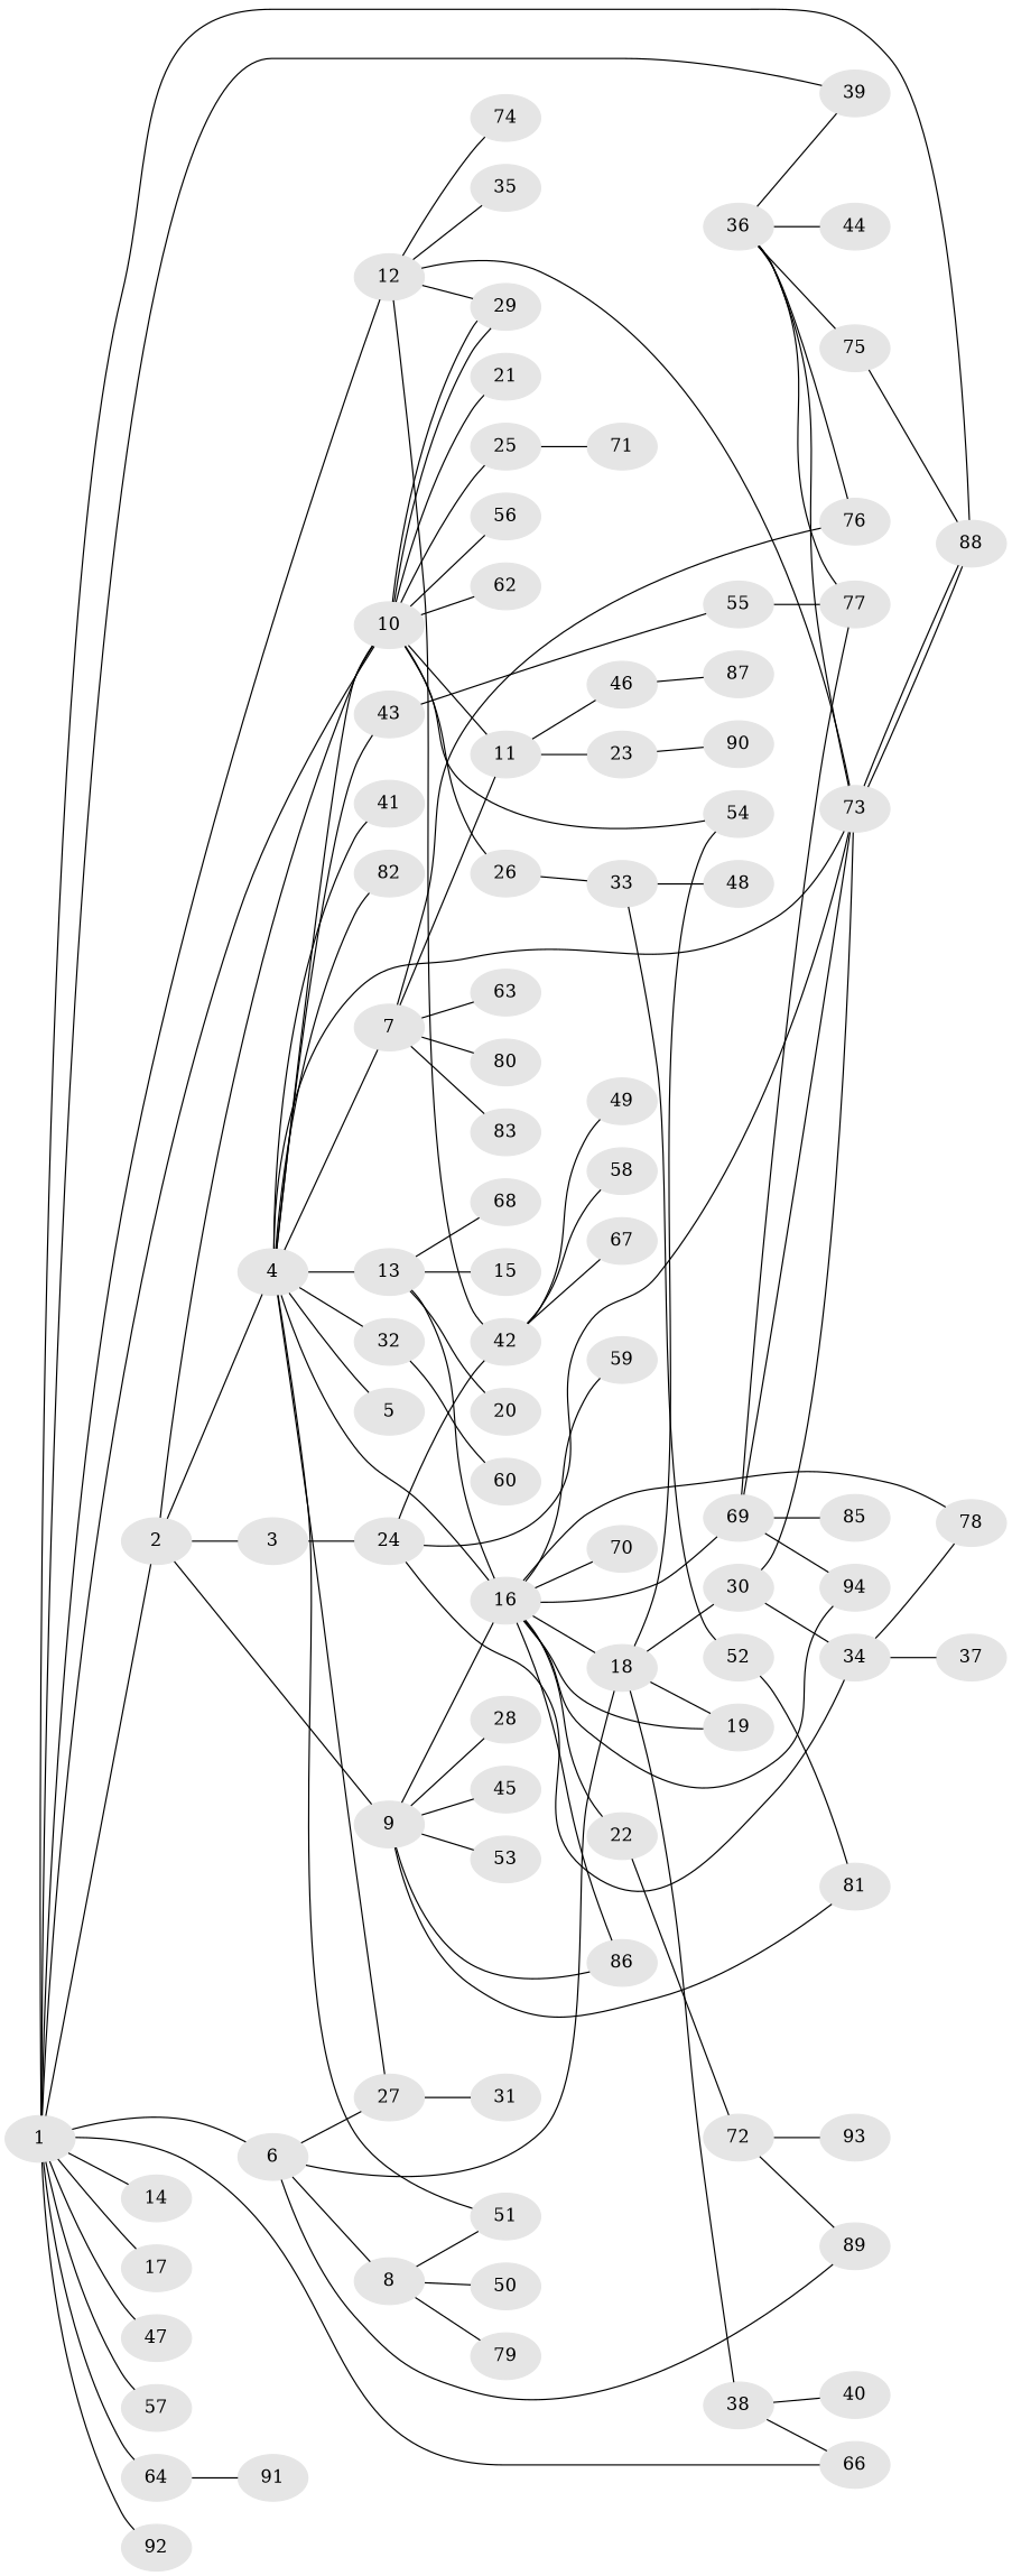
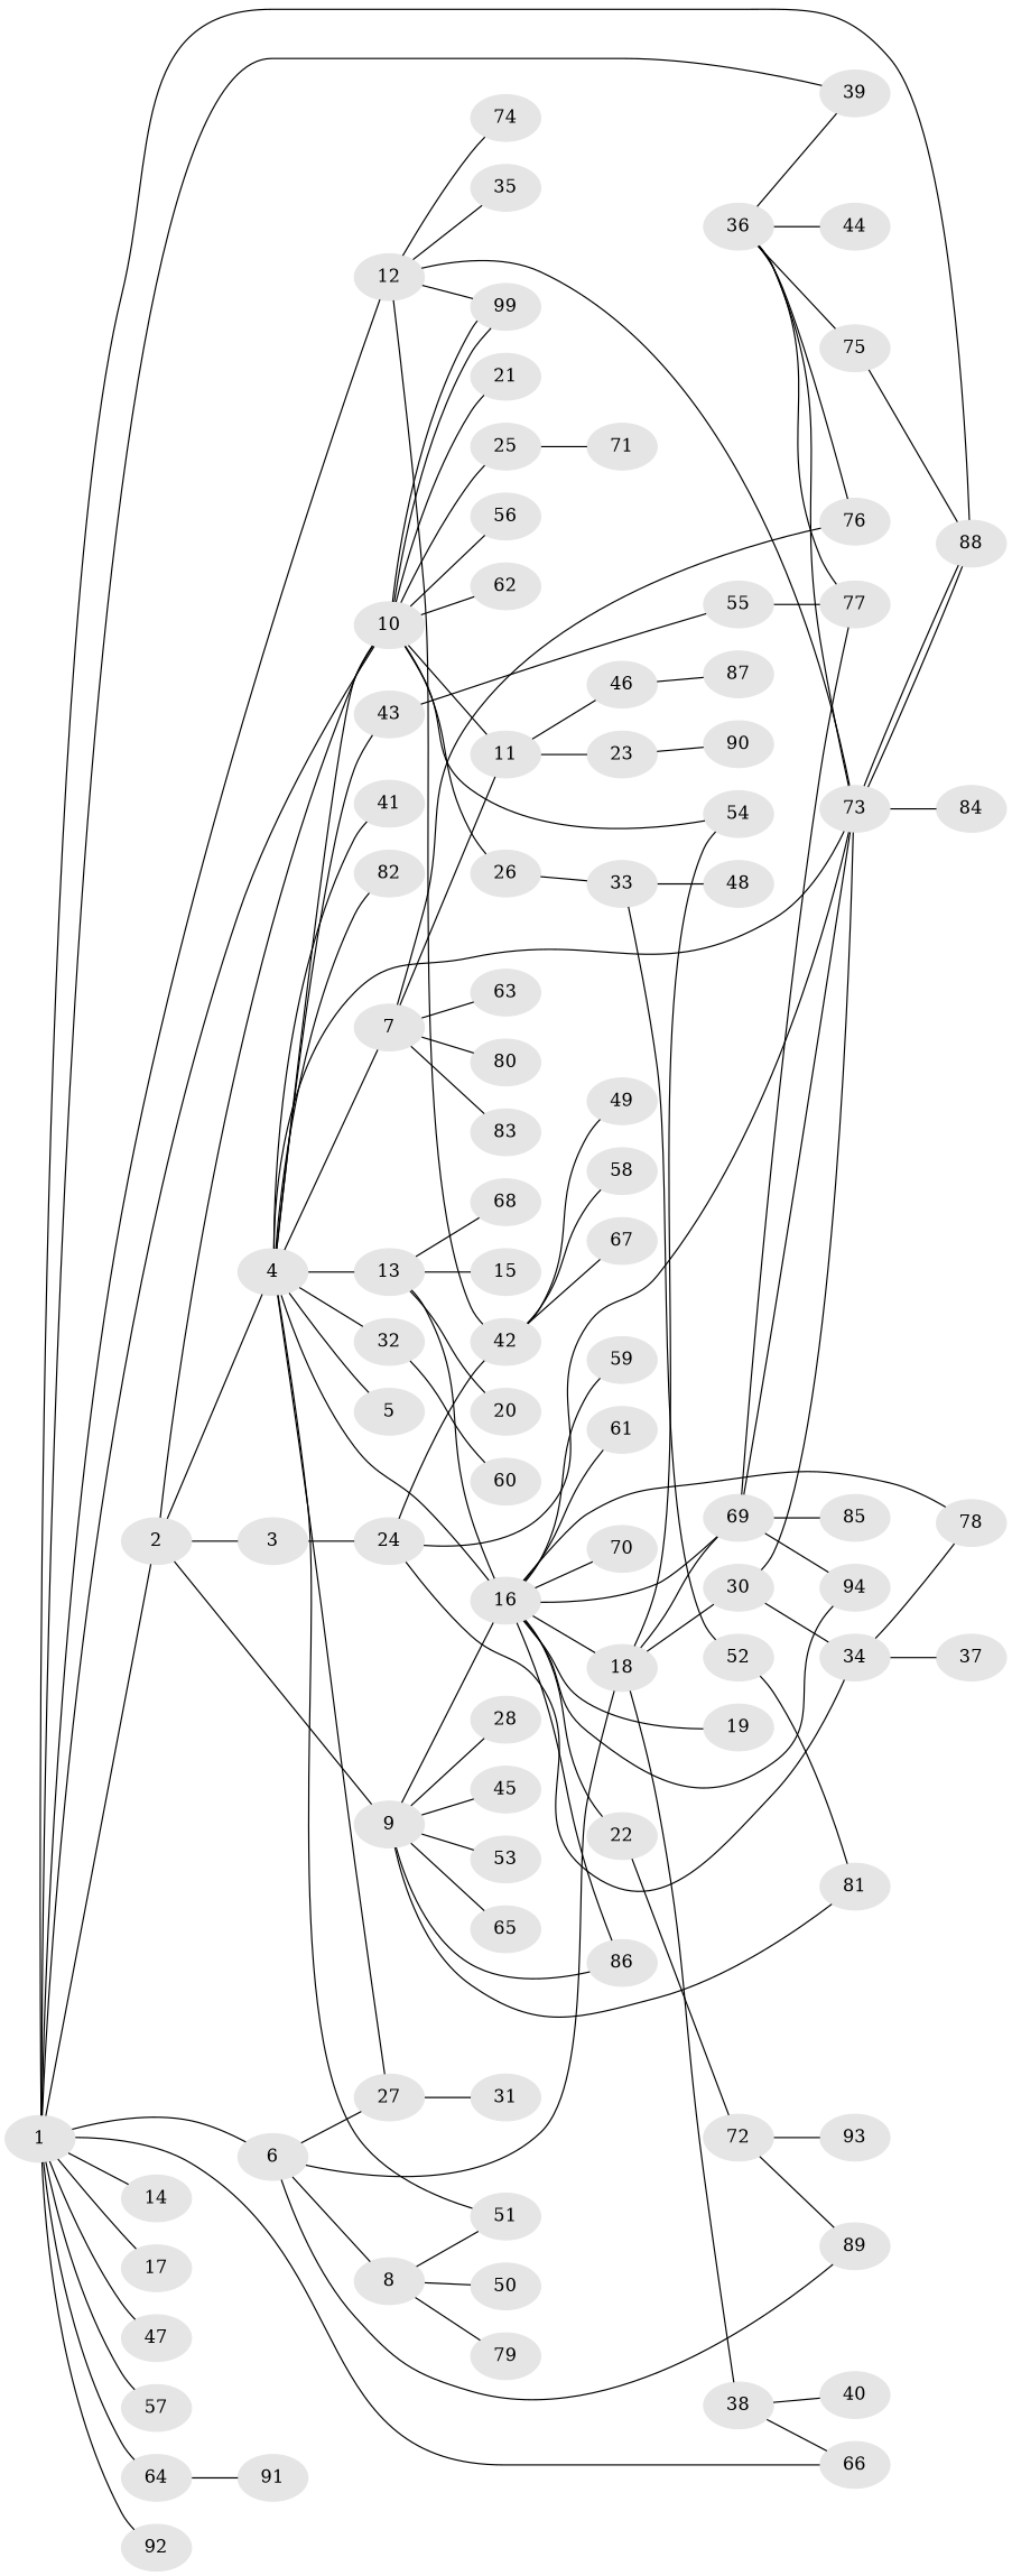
  graph {
    fontname="DejaVu Serif"
    rankdir=LR
    node [color=gray90 fontname="DejaVu Serif" style=filled]
    edge [fontname="DejaVu Serif"]
    1
    2
    6
    10
    12
    14
    17
    39
    47
    57
    64
    66
    88
    92
    3
    4
    9
    27
    8
    18
    89
    11
    21
    25
    26
-   29
+   29 [label=99]
    54
    56
    62
    73
    35
    42
    74
    91
    24
    5
    7
    13
    16
    32
    41
    43
    51
    82
    28
    45
    53
+   65
    81
    86
    34
    63
    80
    83
    76
    15
    20
    68
    19
    22
    59
+   61
    69
    70
    78
    94
    31
    60
    55
+   84
    50
    79
    30
    38
    23
    46
    36
    44
    75
    77
    71
    33
    90
    87
    49
    58
    67
    72
    85
    40
    93
    37
    48
    52
    1 -- 2
    1 -- 6
    1 -- 10
    1 -- 12
    1 -- 14
    1 -- 17
    1 -- 39
    1 -- 47
    1 -- 57
    1 -- 64
    1 -- 66
    1 -- 88
    1 -- 92
    2 -- 10
    2 -- 3
    2 -- 4
    2 -- 9
    6 -- 27
    6 -- 8
    6 -- 18
    6 -- 89
    10 -- 11
    10 -- 21
    10 -- 25
    10 -- 26
    10 -- 29
    10 -- 29
    10 -- 54
    10 -- 56
    10 -- 62
    12 -- 29
    12 -- 73
    12 -- 35
    12 -- 42
    12 -- 74
    64 -- 91
    3 -- 24
    4 -- 10
    4 -- 27
    4 -- 73
    4 -- 5
    4 -- 7
    4 -- 13
    4 -- 16
    4 -- 32
    4 -- 41
    4 -- 43
    4 -- 51
    4 -- 82
    9 -- 16
    9 -- 28
    9 -- 45
    9 -- 53
+   9 -- 65
    9 -- 81
    9 -- 86
    27 -- 31
    8 -- 51
    8 -- 50
    8 -- 79
    18 -- 54
-   18 -- 19
+   18 -- 69
    18 -- 30
    18 -- 38
    11 -- 23
    11 -- 46
    25 -- 71
    26 -- 33
    73 -- 88
    73 -- 88
+   73 -- 84
    42 -- 49
    42 -- 58
    42 -- 67
    24 -- 73
    24 -- 42
    24 -- 34
    7 -- 11
    7 -- 63
    7 -- 80
    7 -- 83
    7 -- 76
    13 -- 16
    13 -- 15
    13 -- 20
    13 -- 68
    16 -- 18
    16 -- 86
    16 -- 19
    16 -- 22
    16 -- 59
+   16 -- 61
    16 -- 69
    16 -- 70
    16 -- 78
    16 -- 94
    32 -- 60
    43 -- 55
    34 -- 78
    34 -- 37
    22 -- 72
    69 -- 73
    69 -- 94
    69 -- 77
    69 -- 85
    55 -- 77
    30 -- 73
    30 -- 34
    38 -- 66
    38 -- 40
    23 -- 90
    46 -- 87
    36 -- 39
    36 -- 73
    36 -- 76
    36 -- 44
    36 -- 75
    36 -- 77
    75 -- 88
    33 -- 48
    33 -- 52
    72 -- 89
    72 -- 93
    52 -- 81
  }
